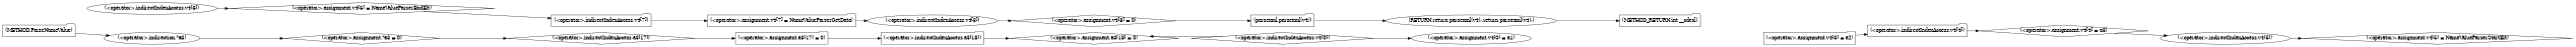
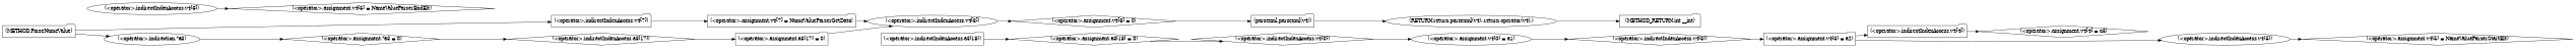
  digraph {
    rankdir=LR
    node [shape=diamond]
    n1 [label="(<operator>.assignment,*a3 = 0)"]
    n2 [label="(<operator>.indirectIndexAccess,a3[17])"]
    n3 [label="(<operator>.assignment,a3[17] = 0)" shape=folder]
    n4 [label="(<operator>.indirection,*a3)" shape=ellipse]
    n5 [label="(<operator>.indirectIndexAccess,a3[18])" shape=folder]
    n6 [label="(<operator>.assignment,a3[18] = 0)"]
    n7 [label="(<operator>.indirectIndexAccess,v4[0])"]
    n8 [label="(<operator>.assignment,v4[0] = a1)" shape=ellipse]
+   n9 [label="(<operator>.indirectIndexAccess,v4[3])"]
    n10 [label="(<operator>.assignment,v4[3] = a2)" shape=folder]
    n11 [label="(<operator>.indirectIndexAccess,v4[4])" shape=folder]
    n12 [label="(<operator>.assignment,v4[4] = a3)"]
    n13 [label="(<operator>.indirectIndexAccess,v4[5])" shape=ellipse]
    n14 [label="(<operator>.assignment,v4[5] = NameValueParserStartElt)"]
    n15 [label="(<operator>.indirectIndexAccess,v4[6])" shape=ellipse]
    n16 [label="(<operator>.assignment,v4[6] = NameValueParserEndElt)"]
    n17 [label="(<operator>.indirectIndexAccess,v4[7])" shape=folder]
    n18 [label="(<operator>.assignment,v4[7] = NameValueParserGetData)" shape=folder]
    n19 [label="(<operator>.indirectIndexAccess,v4[8])" shape=ellipse]
    n20 [label="(<operator>.assignment,v4[8] = 0)"]
    n21 [label="(parsexml,parsexml(v4))" shape=folder]
-   n22 [label="(RETURN,return parsexml(v4);,return parsexml(v4);)" shape=ellipse]
-   n23 [label="(METHOD_RETURN,int __cdecl)" shape=folder]
+   n22 [label="(RETURN,return parsexml(v4);,return operator(v4);)" shape=ellipse]
+   n23 [label="(METHOD_RETURN,int __int)" shape=folder]
    n24 [label="(METHOD,ParseNameValue)" shape=folder]
    n1 -> n2
    n2 -> n3
-   n3 -> n5
+   n3 -> n19
    n4 -> n1
    n5 -> n6
-   n7 -> n6
+   n6 -> n7
    n7 -> n8
+   n8 -> n9
+   n9 -> n10
    n10 -> n11
    n11 -> n12
-   n12 -> n13
+   n10 -> n13
    n13 -> n14
    n15 -> n16
-   n16 -> n17
+   n24 -> n17
    n17 -> n18
    n18 -> n19
    n19 -> n20
    n20 -> n21
    n21 -> n22
    n22 -> n23
    n24 -> n4
  }
